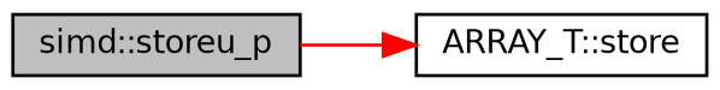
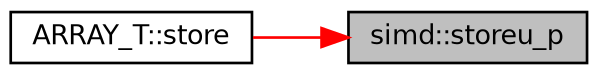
  digraph {
    rankdir=RL
    fontname="DejaVu Sans"
    node [color=black fontname="DejaVu Sans" fontsize=10 shape=record style=filled]
    n1 [fillcolor=grey75 fontcolor=black height=0.2 label="simd::storeu_p" width=0.4]
    n2 [fillcolor=white height=0.2 label="ARRAY_T::store" width=0.4]
-   n2 -> n1 [color=red dir=back fontname="DejaVu Sans" fontsize=10 labelfontname=Helvetica labelfontsize=10 style=solid]
+   n1 -> n2 [color=red dir=back fontname="DejaVu Sans" fontsize=10 labelfontname=Helvetica labelfontsize=10 style=solid]
  }
